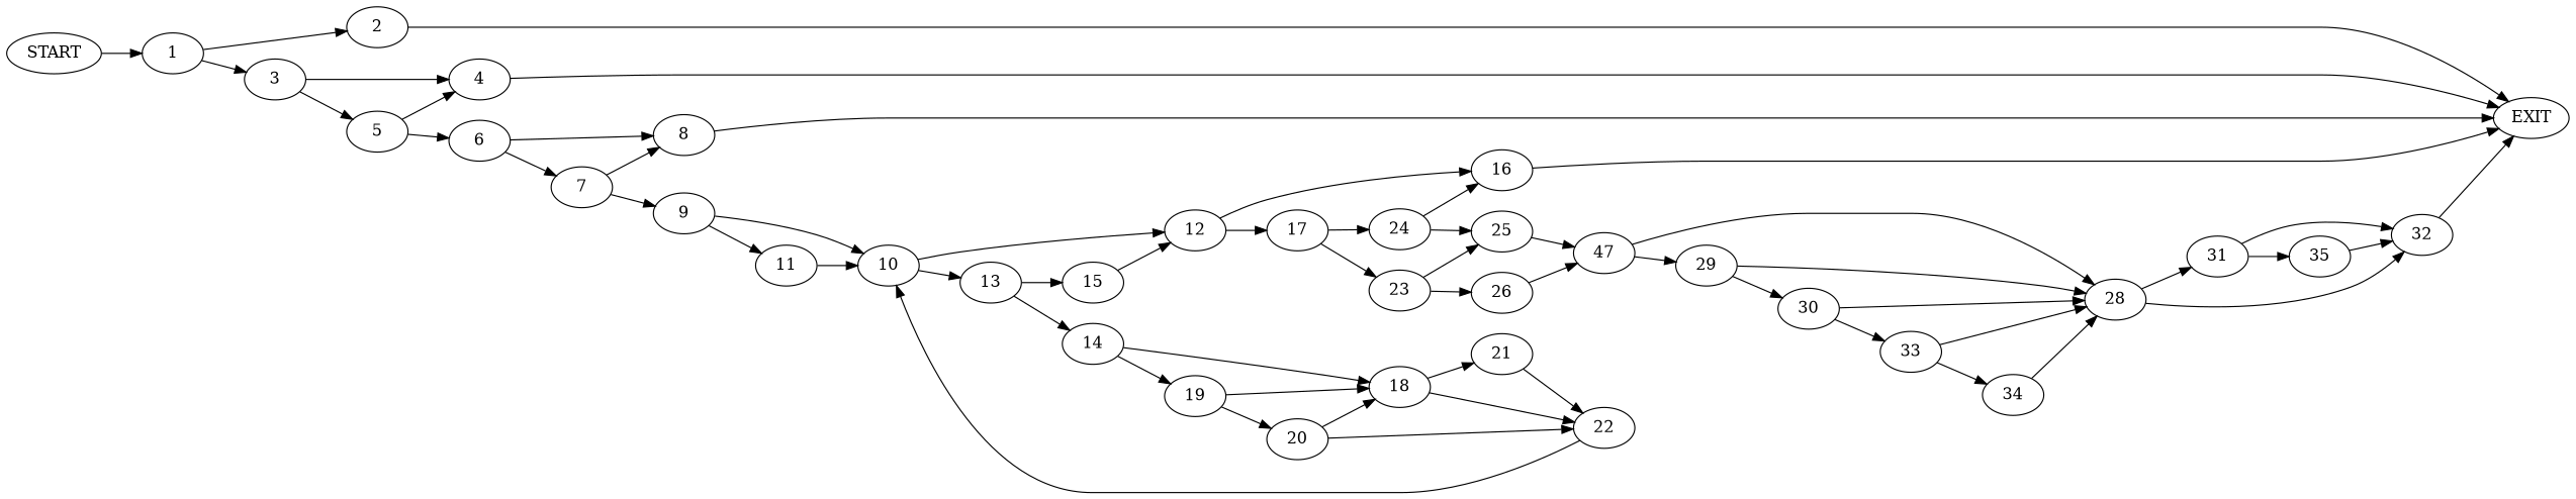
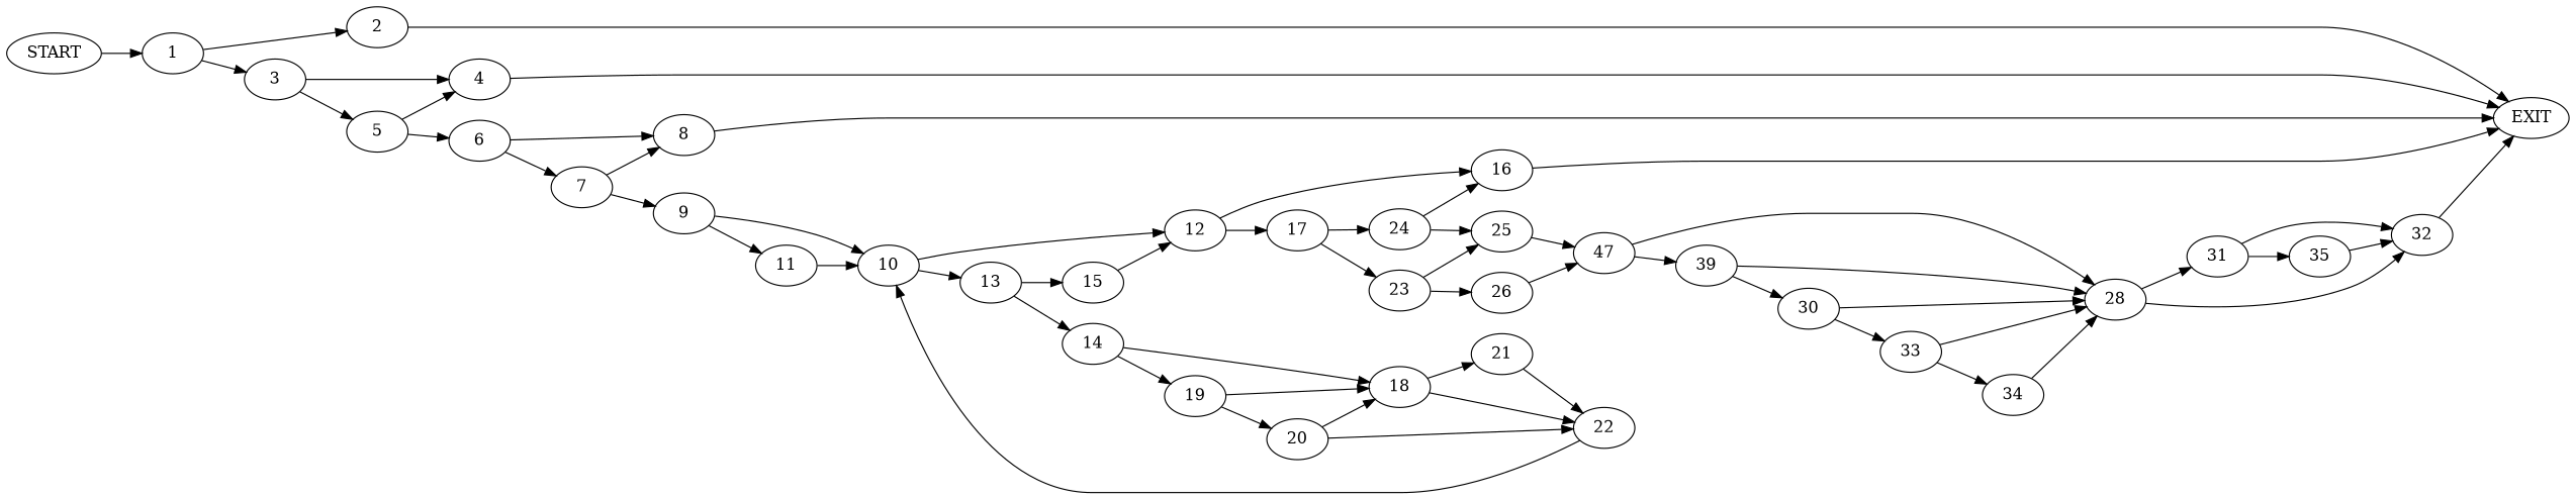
  digraph {
    rankdir=LR
    n1 [label=START]
    1
    2
    3
    n5 [label=EXIT]
    4
    5
    6
    7
    8
    9
    10
    11
    12
    13
    16
    17
    14
    15
    23
    24
    18
    19
    21
    22
    20
    25
    26
    n29 [label=47]
    28
-   29
+   29 [label=39]
    31
    32
    30
    35
    33
    34
    n1 -> 1
    1 -> 2
    1 -> 3
    2 -> n5
    3 -> 4
    3 -> 5
    4 -> n5
    5 -> 4
    5 -> 6
    6 -> 7
    6 -> 8
    7 -> 8
    7 -> 9
    8 -> n5
    9 -> 10
    9 -> 11
    10 -> 12
    10 -> 13
    11 -> 10
    12 -> 16
    12 -> 17
    13 -> 14
    13 -> 15
    16 -> n5
    17 -> 23
    17 -> 24
    14 -> 18
    14 -> 19
    15 -> 12
    23 -> 25
    23 -> 26
    24 -> 16
    24 -> 25
    18 -> 21
    18 -> 22
    19 -> 18
    19 -> 20
    21 -> 22
    22 -> 10
    20 -> 18
    20 -> 22
    25 -> n29
    26 -> n29
    n29 -> 28
    n29 -> 29
    28 -> 31
    28 -> 32
    29 -> 28
    29 -> 30
    31 -> 32
    31 -> 35
    32 -> n5
    30 -> 28
    30 -> 33
    35 -> 32
    33 -> 28
    33 -> 34
    34 -> 28
  }
